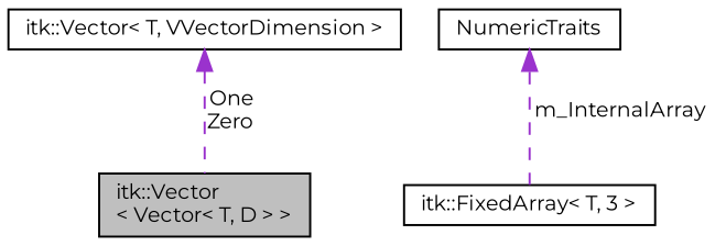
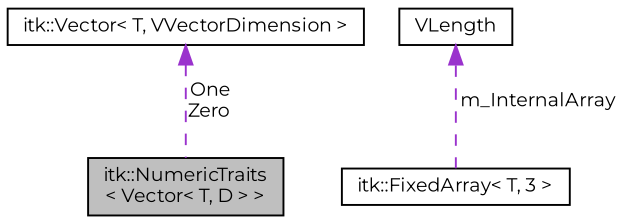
  digraph {
    fontname=Montserrat
    node [color=black fillcolor=white fontname=Montserrat fontsize=10 shape=record style=filled]
    edge [color=darkorchid3 dir=back fontname=Montserrat fontsize=10 labelfontname=Helvetica labelfontsize=10 style=dashed]
-   n1 [fillcolor=grey75 fontcolor=black height=0.2 label="itk::Vector\l\< Vector\< T, D \> \>" width=0.4]
+   n1 [fillcolor=grey75 fontcolor=black height=0.2 label="itk::NumericTraits\l\< Vector\< T, D \> \>" width=0.4]
    n2 [height=0.2 label="itk::Vector\< T, VVectorDimension \>" width=0.4]
    n3 [height=0.2 label="itk::FixedArray\< T, 3 \>" width=0.4]
-   n4 [height=0.2 label=NumericTraits width=0.4]
+   n4 [height=0.2 label=VLength width=0.4]
    n2 -> n1 [label=" One\nZero"]
    n4 -> n3 [label=" m_InternalArray"]
  }
